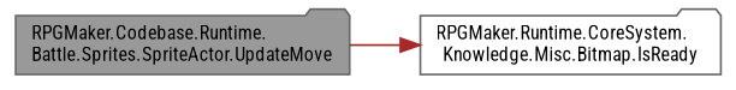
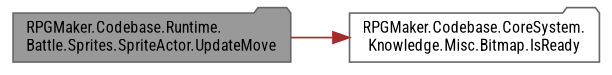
  digraph {
    rankdir=LR
    fontname="Roboto Condensed"
    node [fontname="Roboto Condensed" fontsize=10 shape=folder style=filled]
    n1 [color=gray40 fillcolor=grey60 fontcolor=black height=0.2 label="RPGMaker.Codebase.Runtime.\lBattle.Sprites.SpriteActor.UpdateMove" width=0.4]
-   n2 [color=grey40 fillcolor=white height=0.2 label="RPGMaker.Runtime.CoreSystem.\lKnowledge.Misc.Bitmap.IsReady" width=0.4]
+   n2 [color=grey40 fillcolor=white height=0.2 label="RPGMaker.Codebase.CoreSystem.\lKnowledge.Misc.Bitmap.IsReady" width=0.4]
    n1 -> n2 [color=brown fontname="Roboto Condensed" fontsize=10 labelfontname=Helvetica labelfontsize=10 style=solid]
  }
